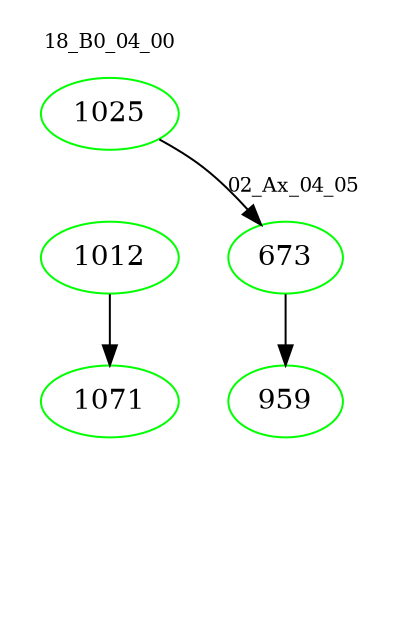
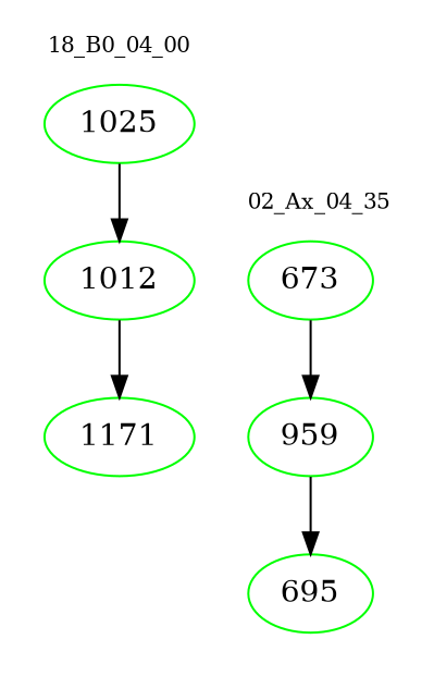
  digraph {
    node [color=green]
    edge [color=black]
    n1 [label=673]
    n2 [label=959]
+   n3 [label=695]
    n4 [label=1025]
    n5 [label=1012]
-   n6 [label=1071]
+   n6 [label=1171]
    subgraph cluster_1 {
      color=white
      fontsize=10
-     label="02_Ax_04_05"
+     label="02_Ax_04_35"
      n1
      n2
+     n3
    }
    subgraph cluster_2 {
      color=white
      fontsize=10
      label="18_B0_04_00"
      n4
      n5
      n6
    }
    n1 -> n2
-   n4 -> n1
+   n2 -> n3
+   n4 -> n5
    n5 -> n6
  }
